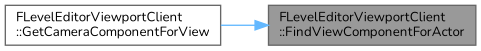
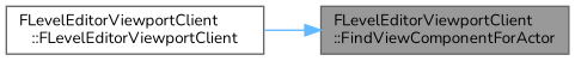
  digraph {
    rankdir=RL
    fontname=Nunito
    node [fontname=Nunito fontsize=10 shape=box style=filled]
    n1 [color=gray40 fillcolor=grey60 fontcolor=black height=0.2 label="FLevelEditorViewportClient\l::FindViewComponentForActor" width=0.4]
-   n2 [color=grey40 fillcolor=white height=0.2 label="FLevelEditorViewportClient\l::GetCameraComponentForView" width=0.4]
+   n2 [color=grey40 fillcolor=white height=0.2 label="FLevelEditorViewportClient\l::FLevelEditorViewportClient" width=0.4]
    n1 -> n2 [color=steelblue1 dir=back fontname=Nunito fontsize=10 labelfontname=Helvetica labelfontsize=10 style=solid]
  }
